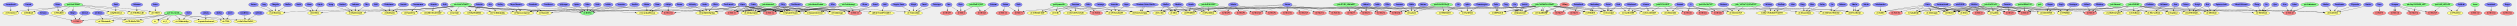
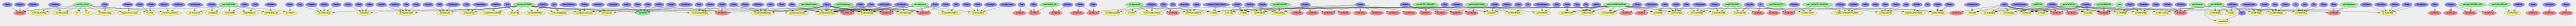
  digraph {
    bgcolor="#eeeeee"
    fontname="PT Serif"
    node [fillcolor="#8888ff" fontcolor=black fontname="PT Serif" style=filled]
    edge [fontname="PT Serif"]
    "10.7801/1" [fillcolor="#ff8888"]
    "Hänger"
    "Krätzsch"
    Niemann
    "cit:TflAroteotsflc" [fillcolor="#ffff88"]
    Gerolimos
    "cit:TfLARotEoTSfLC" [fillcolor="#ffff88"]
    "pub:TaA_CaCfAL" [fillcolor="#88ff88"]
    "cit:_F__" [fillcolor="#ffff88"]
    "cit:_" [fillcolor="#ffff88"]
    "cit:Utfdatcockftgs" [fillcolor="#ffff88"]
    "cit:qaostoifwoAwaesoL" [fillcolor="#ffff88"]
    "cit:CTiDL" [fillcolor="#ffff88"]
    "cit:EotEoTaaAPiaPLO" [fillcolor="#ffff88"]
    Chen
    Kathuria
    Zaveri
    Atkekar
    Ajiferuke
    Goodfellow
    "cit:Treowsecrd" [fillcolor="#ffff88"]
    Lewandowski
    "pub:GtobtTiKdbS" [fillcolor="#88ff88"]
    "cit:EebdEadl" [fillcolor="#ffff88"]
    "cit:FNSaIfdM" [fillcolor="#ffff88"]
    "cit:KqWfmOnwA" [fillcolor="#ffff88"]
    "cit:STIEdfVud_dM" [fillcolor="#ffff88"]
    "cit:CTfDiW" [fillcolor="#ffff88"]
    Furtado
    Peters
    Ebeid
    Hohmann
    Kroiss
    "10.7801/116" [fillcolor="#ff8888"]
    Adolph
    "cit:Ccsamtpoffitcocas" [fillcolor="#ffff88"]
    Alpers
    "cit:Hmasesefe" [fillcolor="#ffff88"]
    "cit:Vfpoawuclapictces" [fillcolor="#ffff88"]
    "cit:Admisatioafaer" [fillcolor="#ffff88"]
    "10.7801/111" [fillcolor="#ff8888"]
    "cit:Saerifphfofipetlpp" [fillcolor="#ffff88"]
    "cit:Tcofadmiasgt" [fillcolor="#ffff88"]
    "cit:AdisadAltltivaato" [fillcolor="#ffff88"]
    "10.7801/112" [fillcolor="#ff8888"]
    "10.7801/113" [fillcolor="#ff8888"]
    "cit:Epasaromioecimd" [fillcolor="#ffff88"]
    Eisenbarth
    "pub:VaAACoTSoEFE" [fillcolor="#88ff88"]
    "cit:Aeffeaestiosa" [fillcolor="#ffff88"]
    "cit:ErtNfeoe" [fillcolor="#ffff88"]
    "cit:Ptpshbnmiaeft" [fillcolor="#ffff88"]
    "cit:Rofeeipwfs" [fillcolor="#ffff88"]
    "cit:PaamiferAir" [fillcolor="#ffff88"]
    "cit:EaMO1YoCaEiTAJoP" [fillcolor="#ffff88"]
    "cit:ERtPDA" [fillcolor="#88ff88"]
    "cit:Iarirmdd" [fillcolor="#ffff88"]
    "cit:FARaSFiIaRfSSD" [fillcolor="#ffff88"]
    "cit:P_ecdlddcdpddsa" [fillcolor="#ffff88"]
    Wangelin
    Bradley
    Kastner
    Lang
    "Meyer-Marcotty"
    Gerdes
    Stellzig
    Smith
    Moran
    Hajcak
    Meister
    Pause
    Anderson
    Wan
    Young
    Stanford
    "Weiß"
    Winkelmann
    Duschek
+   Calvo
    Nummenmaa
    Altarriba
    Pittig
    Pawlikowski
    Craske
-   Venesvirta
    Surakka
    Gizatdinova
    Lylykangas
    Spakov
    Verho
    Vetek
    Lekkala
    Kraft
    Statucka
    Aite
    "10.7801/89" [fillcolor="#ff8888"]
    Gass
    "10.7801/2" [fillcolor="#ff8888"]
    Klein
    "pub:DEadUM_ZdE" [fillcolor="#88ff88"]
    "10.7801/28" [fillcolor="#ff8888"]
    "10.7801/74" [fillcolor="#ff8888"]
    Meth
    Kahrau
    "10.7801/118" [fillcolor="#ff8888"]
-   "cit:HtmaUwmemasp" [fillcolor="#ffff88"]
+   "cit:HtmaUwmemasp" [fillcolor="#ffff88" label="cit:Hohler"]
    Kuusinen
    "cit:OCiAUEWCAoTLSO" [fillcolor="#ffff88"]
    "cit:TABUSaDiASDP" [fillcolor="#ffff88"]
    "cit:CUED" [fillcolor="#ffff88"]
    "Väänänen-Vainio-Mattila"
    "pub:CIoPMaPDiASDEoSF" [fillcolor="#88ff88"]
    "cit:ESRA" [fillcolor="#ffff88"]
    "cit:DBPMCoUIS" [fillcolor="#ffff88"]
    "cit:Bpoaesoiioei" [fillcolor="#ffff88"]
    "cit:UtrooiidaoS" [fillcolor="#ffff88"]
    "cit:EPoUASDALR" [fillcolor="#ffff88"]
    "cit:ETROIISF" [fillcolor="#ffff88"]
    "cit:UEaabfMDMP" [fillcolor="#ffff88"]
    "10.7801/75" [fillcolor="#ff8888"]
    Maedche
    "cit:IPPGSfISM" [fillcolor="#ffff88"]
    "cit:IPlamfsfrDae" [fillcolor="#ffff88"]
    "cit:ES_ARA" [fillcolor="#ffff88"]
    Mueller
    Pasha
    Tang
    Pee
    Junichi
-   Stuckenberg
+   Stuckenberg [label=Anke]
    Kude
    "cit:CiLASDAMSP" [fillcolor="#ffff88"]
    "cit:ECiLASDAMSP" [fillcolor="#ffff88"]
    Heinzl
    Maeche
    Werder
-   Ollberg [fillcolor="#ff8888"]
+   Ollberg
    Botzenhardt
    "10.7801/76" [fillcolor="#ff8888"]
    "10.7801/65" [fillcolor="#ff8888"]
    Dutta
    "cit:Apafihks" [fillcolor="#ffff88"]
    "cit:Stfoies" [fillcolor="#ffff88"]
    "cit:ELfOIE" [fillcolor="#ffff88"]
    "cit:Iolskbupgm" [fillcolor="#ffff88"]
    "cit:ESKwOI" [fillcolor="#ffff88"]
    "cit:Acokgfdmdl" [fillcolor="#ffff88"]
    "10.7801/136" [fillcolor="#ff8888"]
    Meilicke
    "10.7801/67" [fillcolor="#ff8888"]
    "10.7801/57" [fillcolor="#ff8888"]
    Niepert
    "cit:TPKBWaB" [fillcolor="#ffff88"]
    "cit:OoMOUWKB" [fillcolor="#ffff88"]
    Ponzetto
    "10.7801/87" [fillcolor="#ff8888"]
    "pub:IOaCIECaFS" [fillcolor="#88ff88"]
    "cit:NaDAUKAS" [fillcolor="#ffff88"]
    "cit:INLP_aLRULD" [fillcolor="#ffff88"]
    Hellmann
    Filipowska
    "Barrière"
    Mendes
    Kontokostas
    Stuckenschmidt
    Schuhmacher
    Domingos
    Singh
    "pub:IoLSKBuPGM" [fillcolor="#88ff88"]
    "cit:Itqoldusd" [fillcolor="#ffff88"]
    Paulheim
    "cit:Iwlbdbmod" [fillcolor="#ffff88"]
-   "cit:AKGRASoAaEM" [fillcolor="#ffff88"]
+   "cit:AKGRASoAaEM" [fillcolor="#ffff88" label="cit:Weiß"]
    "10.7801/23" [fillcolor="#ff8888"]
    Bizer
    "pub:APAfIHKS" [fillcolor="#88ff88"]
    "cit:KBUvSEaD" [fillcolor="#ffff88"]
    "cit:TDtROCiLD" [fillcolor="#ffff88"]
    "cit:LIEfTDtDSaSA" [fillcolor="#ffff88"]
    Bovi
    "Espinosa-Anke"
    Navigli
    Liu
    Qian
-   Wei [label=AdisadAltltivaato]
+   Wei
    Zheng
    Telesca
-   "pub:ELfOIE"
+   "pub:ELfOIE" [fillcolor="#88ff88"]
    "pub:" [fillcolor="#88ff88"]
    Schumm
    Ritze
-   Eckert
    "pub:Emfomisms" [fillcolor="#88ff88"]
    "10.7801/72" [fillcolor="#ff8888"]
    Hadasch
    "10.7801/73" [fillcolor="#ff8888"]
    "10.7801/71" [fillcolor="#ff8888"]
    "10.7801/68" [fillcolor="#ff8888"]
    "pub:IITURC_MSitSaBPC" [fillcolor="#88ff88"]
+   Schulz
    Bublatzky
    White
    Riemer
    "pub:Aobatcstcd" [fillcolor="#88ff88"]
    "cit:Tioshcodifam" [fillcolor="#ffff88"]
-   "cit:FaLitJPCCSoJRtT" [fillcolor="#ffff88" label="aLRULD:FaLitJPCCSoJRtT"]
+   "cit:FaLitJPCCSoJRtT" [fillcolor="#ffff88"]
    Brand
    Derntl
    Pintzinger
    "Kryspin-Exner"
    "Schöpf"
    Krell
    Pawlinowski
    Niles
    "pub:AdmisaTioafaer" [fillcolor="#88ff88"]
    "10.7801/95" [fillcolor="#ff8888"]
    Schacht
    "10.7801/93" [fillcolor="#ff8888"]
    "10.7801/94" [fillcolor="#ff8888"]
    "10.7801/90" [fillcolor="#ff8888"]
    Trenz
    Weiland
    Effelsberg
    "pub:Wscoaroii" [fillcolor="#88ff88"]
    "10.7801/80" [fillcolor="#ff8888"]
    Brhel
    "pub:EpouasdAlr" [fillcolor="#88ff88"]
    "cit:OPUAttAaRotI9S" [fillcolor="#ffff88"]
-   Farinango
+   Farinango [label=TaA]
    Benavides
    "López"
    "10.7801/60" [fillcolor="#ff8888"]
    Li
    "cit:UtEoCIoCVCP" [fillcolor="#ffff88"]
    "10.7801/62" [fillcolor="#ff8888"]
    "10.7801/61" [fillcolor="#ff8888"]
    "pub:UtEoCIoCVCP" [fillcolor="#88ff88"]
    "cit:ERo_VPaTIoIBaTPiGDWVT" [fillcolor="#ffff88"]
    Akhilesg
    Sindhuja
    Kahai
    "pub:_YaTPiaCVE_BCIaRTiVC" [fillcolor="#88ff88"]
    "cit:Dttsauinfosmi" [fillcolor="#ffff88"]
+   Jung
    Hong
    Meas
    Zachry
    Skulason
    Scheerer
    Hildenbrand
    "pub:FECSiAGSDT" [fillcolor="#88ff88"]
    "cit:SASLRoAISD" [fillcolor="#ffff88"]
    "cit:MAFCIACWUSIGSD" [fillcolor="#ffff88"]
    Hummel
    Rahman
    Das
    Wieser
    "pub:TcofAdmiasgt" [fillcolor="#88ff88"]
    "10.7801/149" [fillcolor="#ff8888"]
    Morana
    "10.7801/148" [fillcolor="#ff8888"]
    "10.7801/151" [fillcolor="#ff8888"]
    "10.7801/150" [fillcolor="#ff8888"]
    "10.7801/152" [fillcolor="#ff8888"]
    Gerards
    "pub:DaPGStSUBPC" [fillcolor="#88ff88"]
    "10.7801/145" [fillcolor="#ff8888"]
    Graupner
    "10.7801/134" [fillcolor="#ff8888"]
    "10.7801/129" [fillcolor="#ff8888"]
    "pub:SttpCItUDSiRB_AIPP" [fillcolor="#88ff88"]
    "10.7801/127" [fillcolor="#ff8888"]
-   Berner [fillcolor="#88ff88"]
+   Berner
    "10.7801/121" [fillcolor="#ff8888"]
    Lauterbach
    "pub:EAEaOFtUILaQS" [fillcolor="#88ff88"]
    "cit:Isaabatlr" [fillcolor="#ffff88"]
    "cit:FAoHISUSA" [fillcolor="#ffff88"]
    "cit:FMSDSAEDT" [fillcolor="#ffff88"]
    Lebek
    Uffen
    Neumann
    Hohler
    Breitner
    Aydin
    Chouseinoglou
    "Alić"
    "cit:PVRaCPaO" [fillcolor="#ffff88"]
    Kalidindi
    "pub:VoBP_AIPPitFSI" [fillcolor="#88ff88"]
    "10.7801/142" [fillcolor="#ff8888"]
    Burger
    "Hänger" -> "10.7801/1"
    "Krätzsch" -> "10.7801/1"
    Niemann -> "10.7801/1"
    Gerolimos -> "cit:TflAroteotsflc"
    Gerolimos -> "cit:TfLARotEoTSfLC"
    "pub:TaA_CaCfAL" -> "10.7801/1"
    "pub:TaA_CaCfAL" -> "cit:TflAroteotsflc"
    "pub:TaA_CaCfAL" -> "cit:TfLARotEoTSfLC"
    "pub:TaA_CaCfAL" -> "cit:_F__"
    "pub:TaA_CaCfAL" -> "cit:_"
    "pub:TaA_CaCfAL" -> "cit:_"
    "pub:TaA_CaCfAL" -> "cit:Utfdatcockftgs"
    "pub:TaA_CaCfAL" -> "cit:qaostoifwoAwaesoL"
    "pub:TaA_CaCfAL" -> "cit:CTiDL"
    "pub:TaA_CaCfAL" -> "cit:EotEoTaaAPiaPLO"
    Chen -> "cit:Utfdatcockftgs"
    Kathuria -> "cit:qaostoifwoAwaesoL"
    Zaveri -> "cit:CTiDL"
    Atkekar -> "cit:CTiDL"
    Ajiferuke -> "cit:EotEoTaaAPiaPLO"
    Goodfellow -> "cit:EotEoTaaAPiaPLO"
    Lewandowski -> "cit:Treowsecrd"
-   "pub:GtobtTiKdbS" -> "Hänger"
+   "pub:GtobtTiKdbS" -> "10.7801/1"
    "pub:GtobtTiKdbS" -> "cit:Treowsecrd"
    "pub:GtobtTiKdbS" -> "cit:EebdEadl"
    "pub:GtobtTiKdbS" -> "cit:FNSaIfdM"
    "pub:GtobtTiKdbS" -> "cit:KqWfmOnwA"
    "pub:GtobtTiKdbS" -> "cit:STIEdfVud_dM"
    "pub:GtobtTiKdbS" -> "cit:CTfDiW"
    Furtado -> "cit:EebdEadl"
    Peters -> "cit:FNSaIfdM"
    Ebeid -> "cit:KqWfmOnwA"
    Hohmann -> "cit:STIEdfVud_dM"
    Kroiss -> "cit:CTfDiW"
    Adolph -> "10.7801/116"
    Adolph -> "cit:Ccsamtpoffitcocas"
    Alpers -> "10.7801/116"
    Alpers -> "cit:Hmasesefe"
    Alpers -> "cit:Vfpoawuclapictces"
    Alpers -> "cit:Admisatioafaer"
    Alpers -> "cit:Admisatioafaer"
    Alpers -> "cit:Admisatioafaer"
    Alpers -> "10.7801/111"
    Alpers -> "cit:Saerifphfofipetlpp"
    Alpers -> "cit:Tcofadmiasgt"
    Alpers -> "cit:AdisadAltltivaato"
    Alpers -> "cit:AdisadAltltivaato"
    Alpers -> "cit:AdisadAltltivaato"
    Alpers -> "10.7801/112"
    Alpers -> "10.7801/113"
    Alpers -> "cit:Epasaromioecimd"
    Eisenbarth -> "cit:Hmasesefe"
    "pub:VaAACoTSoEFE" -> "10.7801/116"
    "pub:VaAACoTSoEFE" -> "cit:Ccsamtpoffitcocas"
    "pub:VaAACoTSoEFE" -> "cit:Hmasesefe"
    "pub:VaAACoTSoEFE" -> "cit:Vfpoawuclapictces"
    "pub:VaAACoTSoEFE" -> "cit:Admisatioafaer"
    "pub:VaAACoTSoEFE" -> "cit:Aeffeaestiosa"
    "pub:VaAACoTSoEFE" -> "cit:ErtNfeoe"
    "pub:VaAACoTSoEFE" -> "cit:Ptpshbnmiaeft"
    "pub:VaAACoTSoEFE" -> "cit:Rofeeipwfs"
    "pub:VaAACoTSoEFE" -> "cit:PaamiferAir"
    "pub:VaAACoTSoEFE" -> "cit:EaMO1YoCaEiTAJoP"
    "pub:VaAACoTSoEFE" -> "cit:ERtPDA"
    "pub:VaAACoTSoEFE" -> "cit:Iarirmdd"
    "pub:VaAACoTSoEFE" -> "cit:FARaSFiIaRfSSD"
    "pub:VaAACoTSoEFE" -> "cit:P_ecdlddcdpddsa"
    Wangelin -> "cit:Aeffeaestiosa"
    Bradley -> "cit:Aeffeaestiosa"
    Kastner -> "cit:Aeffeaestiosa"
    Lang -> "cit:Aeffeaestiosa"
    "Meyer-Marcotty" -> "cit:Vfpoawuclapictces"
    Gerdes -> "cit:Vfpoawuclapictces"
    Gerdes -> "cit:Saerifphfofipetlpp"
    Gerdes -> "cit:Epasaromioecimd"
    Stellzig -> "cit:Vfpoawuclapictces"
    Smith -> "cit:ErtNfeoe"
    Moran -> "cit:ErtNfeoe"
    Hajcak -> "cit:ErtNfeoe"
    Meister -> "cit:Ccsamtpoffitcocas"
    Pause -> "cit:Ccsamtpoffitcocas"
    Anderson -> "cit:Ptpshbnmiaeft"
    Wan -> "cit:Ptpshbnmiaeft"
    Young -> "cit:Ptpshbnmiaeft"
    Stanford -> "cit:Ptpshbnmiaeft"
    "Weiß" -> "cit:Rofeeipwfs"
    Winkelmann -> "cit:Rofeeipwfs"
    Duschek -> "cit:Rofeeipwfs"
+   Calvo -> "cit:PaamiferAir"
    Nummenmaa -> "cit:PaamiferAir"
    Altarriba -> "cit:EaMO1YoCaEiTAJoP"
    Pittig -> "cit:Admisatioafaer"
    Pittig -> "cit:Admisatioafaer"
    Pittig -> "cit:Admisatioafaer"
    Pittig -> "10.7801/111"
    Pittig -> "cit:Tcofadmiasgt"
    Pittig -> "cit:AdisadAltltivaato"
    Pittig -> "cit:AdisadAltltivaato"
    Pittig -> "cit:AdisadAltltivaato"
    Pittig -> "10.7801/112"
    Pittig -> "10.7801/113"
    Pawlikowski -> "cit:Admisatioafaer"
    Pawlikowski -> "cit:Admisatioafaer"
    Pawlikowski -> "cit:Tcofadmiasgt"
    Pawlikowski -> "10.7801/112"
    Pawlikowski -> "10.7801/113"
    Craske -> "cit:Admisatioafaer"
    Craske -> "cit:Admisatioafaer"
    Craske -> "cit:Admisatioafaer"
    Craske -> "10.7801/111"
    Craske -> "cit:AdisadAltltivaato"
    Craske -> "cit:AdisadAltltivaato"
    Craske -> "cit:AdisadAltltivaato"
    Craske -> "10.7801/112"
-   Venesvirta -> "cit:ERtPDA"
    Surakka -> "cit:ERtPDA"
    Gizatdinova -> "cit:ERtPDA"
    Lylykangas -> "cit:ERtPDA"
    Spakov -> "cit:ERtPDA"
    Verho -> "cit:ERtPDA"
    Vetek -> "cit:ERtPDA"
    Lekkala -> "cit:ERtPDA"
    Kraft -> "cit:Iarirmdd"
    Statucka -> "cit:FARaSFiIaRfSSD"
    Aite -> "cit:P_ecdlddcdpddsa"
    Gass -> "10.7801/89"
    Gass -> "10.7801/2"
    Klein -> "10.7801/2"
    "pub:DEadUM_ZdE" -> "10.7801/2"
    "pub:DEadUM_ZdE" -> "10.7801/28"
    Meth -> "10.7801/74"
    Kahrau -> "10.7801/74"
    Kahrau -> "10.7801/118"
    Kuusinen -> "cit:HtmaUwmemasp"
    Kuusinen -> "cit:HtmaUwmemasp"
    Kuusinen -> "cit:OCiAUEWCAoTLSO"
    Kuusinen -> "cit:TABUSaDiASDP"
    Kuusinen -> "cit:CUED"
    "Väänänen-Vainio-Mattila" -> "cit:HtmaUwmemasp"
    "Väänänen-Vainio-Mattila" -> "cit:HtmaUwmemasp"
    "pub:CIoPMaPDiASDEoSF" -> "10.7801/74"
    "pub:CIoPMaPDiASDEoSF" -> "cit:HtmaUwmemasp"
    "pub:CIoPMaPDiASDEoSF" -> "cit:HtmaUwmemasp"
    "pub:CIoPMaPDiASDEoSF" -> "cit:ESRA"
    "pub:CIoPMaPDiASDEoSF" -> "cit:ESRA"
    "pub:CIoPMaPDiASDEoSF" -> "cit:DBPMCoUIS"
    "pub:CIoPMaPDiASDEoSF" -> "cit:DBPMCoUIS"
    "pub:CIoPMaPDiASDEoSF" -> "cit:Bpoaesoiioei"
    "pub:CIoPMaPDiASDEoSF" -> "cit:Bpoaesoiioei"
    "pub:CIoPMaPDiASDEoSF" -> "cit:UtrooiidaoS"
    "pub:CIoPMaPDiASDEoSF" -> "cit:UtrooiidaoS"
    "pub:CIoPMaPDiASDEoSF" -> "cit:EPoUASDALR"
    "pub:CIoPMaPDiASDEoSF" -> "cit:EPoUASDALR"
    "pub:CIoPMaPDiASDEoSF" -> "cit:ETROIISF"
    "pub:CIoPMaPDiASDEoSF" -> "cit:ETROIISF"
    "pub:CIoPMaPDiASDEoSF" -> "cit:UEaabfMDMP"
    "pub:CIoPMaPDiASDEoSF" -> "cit:UEaabfMDMP"
    "pub:CIoPMaPDiASDEoSF" -> "10.7801/75"
    Maedche -> "cit:ESRA"
    Maedche -> "cit:ESRA"
    Maedche -> "cit:IPPGSfISM"
    Maedche -> "cit:IPlamfsfrDae"
    Maedche -> "cit:ES_ARA"
    Mueller -> "cit:ESRA"
    Mueller -> "cit:ESRA"
    Mueller -> "cit:ES_ARA"
    Pasha -> "cit:DBPMCoUIS"
    Pasha -> "cit:DBPMCoUIS"
    Tang -> "cit:Bpoaesoiioei"
    Tang -> "cit:Bpoaesoiioei"
    Pee -> "cit:Bpoaesoiioei"
    Pee -> "cit:Bpoaesoiioei"
    Junichi -> "cit:Bpoaesoiioei"
    Junichi -> "cit:Bpoaesoiioei"
    Stuckenberg -> "cit:UtrooiidaoS"
    Stuckenberg -> "cit:UtrooiidaoS"
    Stuckenberg -> "cit:ETROIISF"
    Stuckenberg -> "cit:ETROIISF"
    Kude -> "cit:UtrooiidaoS"
    Kude -> "cit:UtrooiidaoS"
    Kude -> "cit:CiLASDAMSP"
    Kude -> "cit:ECiLASDAMSP"
    Heinzl -> "cit:UtrooiidaoS"
    Heinzl -> "cit:UtrooiidaoS"
    Maeche -> "cit:EPoUASDALR"
    Maeche -> "cit:EPoUASDALR"
    Werder -> "cit:EPoUASDALR"
    Werder -> "cit:EPoUASDALR"
    Ollberg -> "cit:UEaabfMDMP"
    Ollberg -> "cit:UEaabfMDMP"
    Botzenhardt -> "10.7801/75"
    Botzenhardt -> "10.7801/76"
    Dutta -> "10.7801/65"
    Dutta -> "cit:Apafihks"
    Dutta -> "cit:Stfoies"
    Dutta -> "cit:Stfoies"
    Dutta -> "cit:ELfOIE"
    Dutta -> "cit:Iolskbupgm"
    Dutta -> "cit:ESKwOI"
    Dutta -> "cit:ESKwOI"
    Dutta -> "cit:Acokgfdmdl"
    Dutta -> "10.7801/136"
    Meilicke -> "10.7801/65"
    Meilicke -> "cit:Apafihks"
    Meilicke -> "cit:Stfoies"
    Meilicke -> "cit:Stfoies"
    Meilicke -> "cit:ESKwOI"
    Meilicke -> "cit:ESKwOI"
    Meilicke -> "cit:Acokgfdmdl"
    Meilicke -> "10.7801/67"
    Meilicke -> "10.7801/57"
    Niepert -> "10.7801/65"
    Niepert -> "cit:TPKBWaB"
    Niepert -> "cit:OoMOUWKB"
    Ponzetto -> "10.7801/65"
    Ponzetto -> "cit:Apafihks"
    Ponzetto -> "10.7801/57"
    Ponzetto -> "10.7801/87"
    "pub:IOaCIECaFS" -> "10.7801/65"
    "pub:IOaCIECaFS" -> "cit:Apafihks"
    "pub:IOaCIECaFS" -> "cit:Stfoies"
    "pub:IOaCIECaFS" -> "cit:ELfOIE"
    "pub:IOaCIECaFS" -> "cit:Iolskbupgm"
    "pub:IOaCIECaFS" -> "cit:ESKwOI"
    "pub:IOaCIECaFS" -> "cit:TPKBWaB"
    "pub:IOaCIECaFS" -> "cit:OoMOUWKB"
    "pub:IOaCIECaFS" -> "cit:NaDAUKAS"
    "pub:IOaCIECaFS" -> "cit:INLP_aLRULD"
    Hellmann -> "cit:NaDAUKAS"
    Hellmann -> "cit:INLP_aLRULD"
    Filipowska -> "cit:NaDAUKAS"
    "Barrière" -> "cit:NaDAUKAS"
    Mendes -> "cit:NaDAUKAS"
    Kontokostas -> "cit:NaDAUKAS"
    Stuckenschmidt -> "cit:Stfoies"
    Stuckenschmidt -> "cit:ESKwOI"
    Stuckenschmidt -> "cit:ESKwOI"
    Stuckenschmidt -> "cit:Acokgfdmdl"
    Stuckenschmidt -> "10.7801/57"
    Schuhmacher -> "cit:ELfOIE"
    Domingos -> "cit:TPKBWaB"
    Singh -> "cit:OoMOUWKB"
    "pub:IoLSKBuPGM" -> "10.7801/65"
-   Paulheim -> "cit:Itqoldusd"
+   Paulheim -> Bizer
    Paulheim -> "cit:Iwlbdbmod"
    Paulheim -> "cit:AKGRASoAaEM"
    Paulheim -> "10.7801/23"
    Bizer -> "cit:Itqoldusd"
    "pub:APAfIHKS" -> "10.7801/65"
    "pub:APAfIHKS" -> "cit:Stfoies"
    "pub:APAfIHKS" -> "cit:ESKwOI"
    "pub:APAfIHKS" -> "cit:Itqoldusd"
    "pub:APAfIHKS" -> "cit:Iwlbdbmod"
    "pub:APAfIHKS" -> "cit:AKGRASoAaEM"
    "pub:APAfIHKS" -> "cit:KBUvSEaD"
    "pub:APAfIHKS" -> "cit:TDtROCiLD"
    "pub:APAfIHKS" -> "cit:LIEfTDtDSaSA"
    Bovi -> "cit:KBUvSEaD"
    Bovi -> "cit:LIEfTDtDSaSA"
    "Espinosa-Anke" -> "cit:KBUvSEaD"
    Navigli -> "cit:KBUvSEaD"
    Navigli -> "cit:LIEfTDtDSaSA"
    Liu -> "cit:TDtROCiLD"
    Liu -> "cit:TDtROCiLD"
    Qian -> "cit:TDtROCiLD"
    Wei -> "cit:TDtROCiLD"
    Zheng -> "cit:TDtROCiLD"
    Telesca -> "cit:LIEfTDtDSaSA"
    "pub:ELfOIE" -> "10.7801/65"
    "pub:ELfOIE" -> "cit:Acokgfdmdl"
    "pub:" -> "10.7801/65"
    Schumm -> "10.7801/28"
    Ritze -> "10.7801/23"
-   Eckert -> "10.7801/23"
    "pub:Emfomisms" -> "10.7801/23"
    Hadasch -> "10.7801/72"
    Hadasch -> "10.7801/73"
    Hadasch -> "10.7801/71"
    Hadasch -> "10.7801/68"
    "pub:IITURC_MSitSaBPC" -> "10.7801/72"
    "pub:IITURC_MSitSaBPC" -> "10.7801/73"
    "pub:IITURC_MSitSaBPC" -> "10.7801/71"
    "pub:IITURC_MSitSaBPC" -> "10.7801/68"
+   Schulz -> "10.7801/111"
    Bublatzky -> "cit:Saerifphfofipetlpp"
    White -> "cit:Saerifphfofipetlpp"
    Riemer -> "cit:Saerifphfofipetlpp"
    "pub:Aobatcstcd" -> "cit:Admisatioafaer"
    "pub:Aobatcstcd" -> "10.7801/111"
    "pub:Aobatcstcd" -> "cit:Saerifphfofipetlpp"
    "pub:Aobatcstcd" -> "cit:AdisadAltltivaato"
    "pub:Aobatcstcd" -> "cit:Tioshcodifam"
    "pub:Aobatcstcd" -> "cit:FaLitJPCCSoJRtT"
    Brand -> "cit:Tcofadmiasgt"
    Brand -> "10.7801/113"
    Derntl -> "cit:Tioshcodifam"
    Pintzinger -> "cit:Tioshcodifam"
    "Kryspin-Exner" -> "cit:Tioshcodifam"
    "Schöpf" -> "cit:Tioshcodifam"
    Krell -> "cit:FaLitJPCCSoJRtT"
    Pawlinowski -> "cit:Admisatioafaer"
    Niles -> "cit:AdisadAltltivaato"
    Niles -> "cit:AdisadAltltivaato"
    Niles -> "cit:AdisadAltltivaato"
    "pub:AdmisaTioafaer" -> "cit:AdisadAltltivaato"
    "pub:AdmisaTioafaer" -> "10.7801/112"
    Schacht -> "cit:IPlamfsfrDae"
    Schacht -> "10.7801/95"
    Schacht -> "10.7801/93"
    Schacht -> "10.7801/94"
    Trenz -> "10.7801/90"
    Weiland -> "10.7801/87"
    Effelsberg -> "10.7801/87"
    "pub:Wscoaroii" -> "10.7801/87"
    Brhel -> "10.7801/80"
    "pub:EpouasdAlr" -> "cit:OCiAUEWCAoTLSO"
    "pub:EpouasdAlr" -> "cit:TABUSaDiASDP"
    "pub:EpouasdAlr" -> "cit:CUED"
    "pub:EpouasdAlr" -> "10.7801/80"
    "pub:EpouasdAlr" -> "cit:OPUAttAaRotI9S"
    Farinango -> "cit:OPUAttAaRotI9S"
    Benavides -> "cit:OPUAttAaRotI9S"
    "López" -> "cit:OPUAttAaRotI9S"
    Li -> "10.7801/60"
    Li -> "cit:UtEoCIoCVCP"
    Li -> "10.7801/62"
    Li -> "10.7801/61"
    "pub:UtEoCIoCVCP" -> "10.7801/60"
    Akhilesg -> "cit:ERo_VPaTIoIBaTPiGDWVT"
    Sindhuja -> "cit:ERo_VPaTIoIBaTPiGDWVT"
    Kahai -> "cit:ERo_VPaTIoIBaTPiGDWVT"
    "pub:_YaTPiaCVE_BCIaRTiVC" -> "10.7801/60"
    "pub:_YaTPiaCVE_BCIaRTiVC" -> "cit:UtEoCIoCVCP"
    "pub:_YaTPiaCVE_BCIaRTiVC" -> "cit:ERo_VPaTIoIBaTPiGDWVT"
    "pub:_YaTPiaCVE_BCIaRTiVC" -> "cit:Dttsauinfosmi"
+   Jung -> "cit:Dttsauinfosmi"
    Hong -> "cit:Dttsauinfosmi"
    Meas -> "cit:Dttsauinfosmi"
    Zachry -> "cit:Dttsauinfosmi"
    Skulason -> "cit:UtEoCIoCVCP"
    Scheerer -> "cit:CiLASDAMSP"
    Scheerer -> "cit:ECiLASDAMSP"
    Hildenbrand -> "cit:CiLASDAMSP"
    "pub:FECSiAGSDT" -> "cit:CiLASDAMSP"
    "pub:FECSiAGSDT" -> "cit:ECiLASDAMSP"
    "pub:FECSiAGSDT" -> "10.7801/61"
    "pub:FECSiAGSDT" -> "cit:SASLRoAISD"
    "pub:FECSiAGSDT" -> "cit:MAFCIACWUSIGSD"
    Hummel -> "cit:SASLRoAISD"
    Rahman -> "cit:MAFCIACWUSIGSD"
    Das -> "cit:MAFCIACWUSIGSD"
    Wieser -> "cit:Epasaromioecimd"
    "pub:TcofAdmiasgt" -> "cit:Admisatioafaer"
    "pub:TcofAdmiasgt" -> "cit:AdisadAltltivaato"
    "pub:TcofAdmiasgt" -> "10.7801/113"
    "pub:TcofAdmiasgt" -> "cit:Epasaromioecimd"
    Morana -> "cit:IPPGSfISM"
    Morana -> "cit:IPlamfsfrDae"
    Morana -> "10.7801/149"
    Morana -> "10.7801/148"
    Morana -> "10.7801/151"
    Morana -> "10.7801/150"
    Morana -> "10.7801/152"
    Gerards -> "cit:IPPGSfISM"
    Gerards -> "cit:IPlamfsfrDae"
    "pub:DaPGStSUBPC" -> "cit:IPPGSfISM"
    "pub:DaPGStSUBPC" -> "cit:IPlamfsfrDae"
    "pub:DaPGStSUBPC" -> "10.7801/148"
    Graupner -> "10.7801/145"
    Graupner -> "10.7801/145"
    Graupner -> "10.7801/134"
    Graupner -> "10.7801/129"
    "pub:SttpCItUDSiRB_AIPP" -> "10.7801/134"
    Berner -> "10.7801/127"
    Lauterbach -> "10.7801/121"
    "pub:EAEaOFtUILaQS" -> "cit:ES_ARA"
    "pub:EAEaOFtUILaQS" -> "10.7801/68"
    "pub:EAEaOFtUILaQS" -> "cit:Isaabatlr"
    "pub:EAEaOFtUILaQS" -> "cit:FAoHISUSA"
    "pub:EAEaOFtUILaQS" -> "cit:FMSDSAEDT"
    Lebek -> "cit:Isaabatlr"
    Uffen -> "cit:Isaabatlr"
    Neumann -> "cit:Isaabatlr"
    Hohler -> "cit:Isaabatlr"
    Breitner -> "cit:Isaabatlr"
    Aydin -> "cit:FAoHISUSA"
    Chouseinoglou -> "cit:FAoHISUSA"
    "Alić" -> "cit:FMSDSAEDT"
    Kalidindi -> "cit:PVRaCPaO"
    "pub:VoBP_AIPPitFSI" -> "10.7801/129"
    "pub:VoBP_AIPPitFSI" -> "cit:PVRaCPaO"
    Burger -> "10.7801/142"
  }
